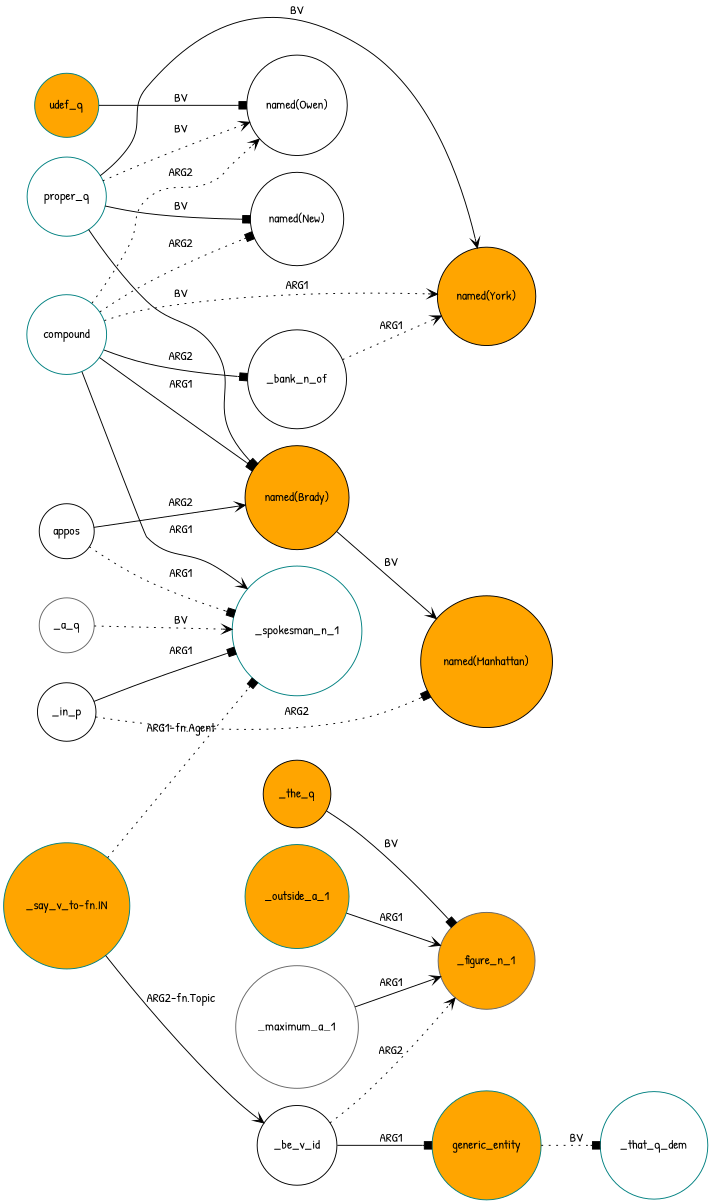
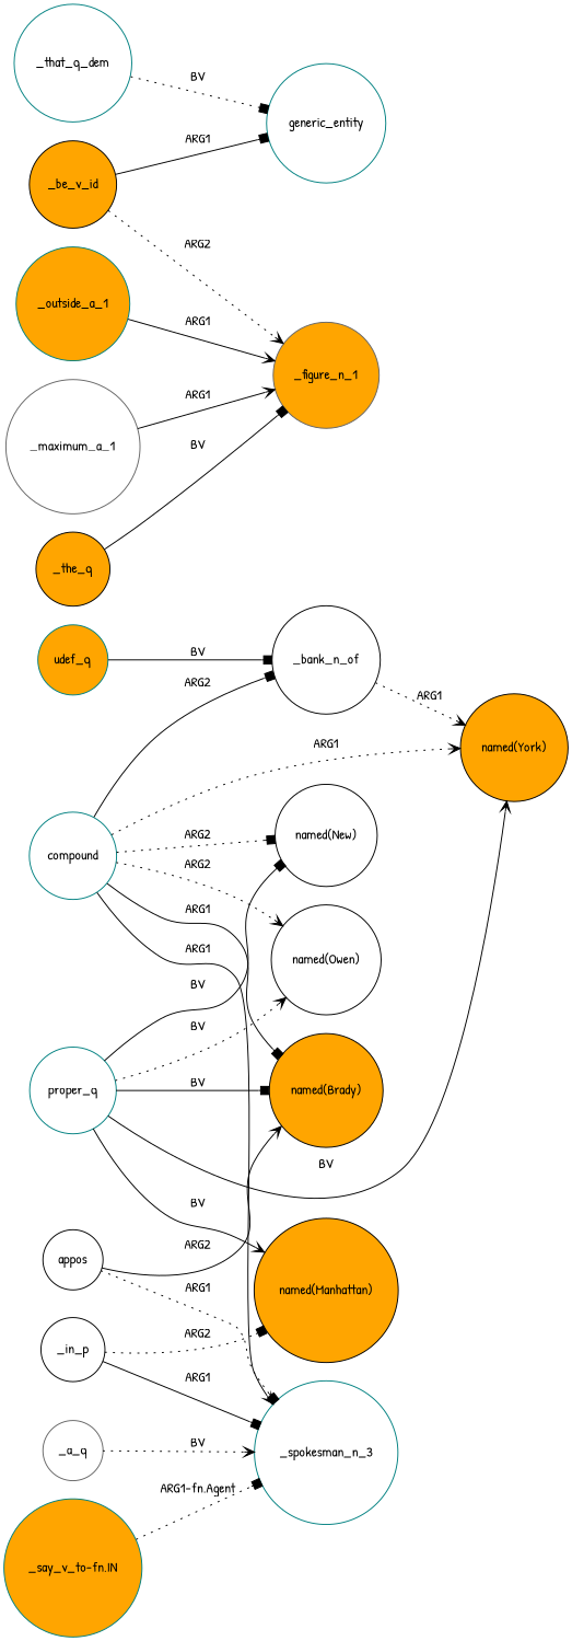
  digraph {
    fontname="Patrick Hand"
    rankdir=LR
    node [color=black fillcolor=white fontname="Patrick Hand" shape=circle style=filled]
    edge [arrowhead=vee fontname="Patrick Hand" style=solid]
    _bank_n_of
    compound [color=teal]
    "named(New)"
    "named(Brady)" [fillcolor=orange]
-   _spokesman_n_1 [color=teal]
+   _spokesman_n_1 [color=teal label=_spokesman_n_3]
    "named(York)" [fillcolor=orange]
    "named(Owen)"
-   generic_entity [color=teal fillcolor=orange]
+   generic_entity [color=teal]
    _that_q_dem [color=teal]
    proper_q [color=teal]
    "named(Manhattan)" [fillcolor=orange]
    _outside_a_1 [color=teal fillcolor=orange]
    _figure_n_1 [color=gray40 fillcolor=orange]
    _maximum_a_1 [color=gray40]
    appos
-   _be_v_id
+   _be_v_id [fillcolor=orange]
    _the_q [fillcolor=orange]
    _in_p
    "_say_v_to-fn.IN" [color=teal fillcolor=orange]
    _a_q [color=gray40]
    udef_q [color=teal fillcolor=orange]
    _bank_n_of -> "named(York)" [label=ARG1 style=dotted]
    compound -> _bank_n_of [arrowhead=box label=ARG2]
    compound -> "named(New)" [arrowhead=box label=ARG2 style=dotted]
    compound -> "named(Brady)" [arrowhead=box label=ARG1]
    compound -> _spokesman_n_1 [label=ARG1]
    compound -> "named(York)" [label=ARG1 style=dotted]
    compound -> "named(Owen)" [label=ARG2 style=dotted]
-   generic_entity -> _that_q_dem [arrowhead=box label=BV style=dotted]
+   _that_q_dem -> generic_entity [arrowhead=box label=BV style=dotted]
    proper_q -> "named(New)" [arrowhead=box label=BV]
    proper_q -> "named(Brady)" [arrowhead=box label=BV]
    proper_q -> "named(York)" [label=BV]
    proper_q -> "named(Owen)" [label=BV style=dotted]
-   "named(Brady)" -> "named(Manhattan)" [label=BV]
+   proper_q -> "named(Manhattan)" [label=BV]
    _outside_a_1 -> _figure_n_1 [label=ARG1]
    _maximum_a_1 -> _figure_n_1 [label=ARG1]
    appos -> "named(Brady)" [label=ARG2]
    appos -> _spokesman_n_1 [arrowhead=box label=ARG1 style=dotted]
    _be_v_id -> generic_entity [arrowhead=box label=ARG1]
    _be_v_id -> _figure_n_1 [label=ARG2 style=dotted]
    _the_q -> _figure_n_1 [arrowhead=box label=BV]
    _in_p -> _spokesman_n_1 [arrowhead=box label=ARG1]
    _in_p -> "named(Manhattan)" [arrowhead=box label=ARG2 style=dotted]
    "_say_v_to-fn.IN" -> _spokesman_n_1 [arrowhead=box label="ARG1-fn.Agent" style=dotted]
-   "_say_v_to-fn.IN" -> _be_v_id [label="ARG2-fn.Topic"]
    _a_q -> _spokesman_n_1 [label=BV style=dotted]
-   udef_q -> "named(Owen)" [arrowhead=box label=BV]
+   udef_q -> _bank_n_of [arrowhead=box label=BV]
  }
